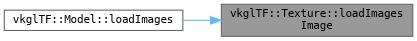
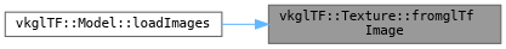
  digraph {
    rankdir=RL
    fontname="DejaVu Sans Mono"
    node [fontname="DejaVu Sans Mono" fontsize=10 shape=box style=filled]
-   n1 [color=gray40 fillcolor=grey60 fontcolor=black height=0.2 label="vkglTF::Texture::loadImages\lImage" width=0.4]
+   n1 [color=gray40 fillcolor=grey60 fontcolor=black height=0.2 label="vkglTF::Texture::fromglTf\lImage" width=0.4]
    n2 [color=grey40 fillcolor=white height=0.2 label="vkglTF::Model::loadImages" width=0.4]
    n1 -> n2 [color=steelblue1 dir=back fontname="DejaVu Sans Mono" fontsize=10 labelfontname=Helvetica labelfontsize=10 style=solid]
  }
